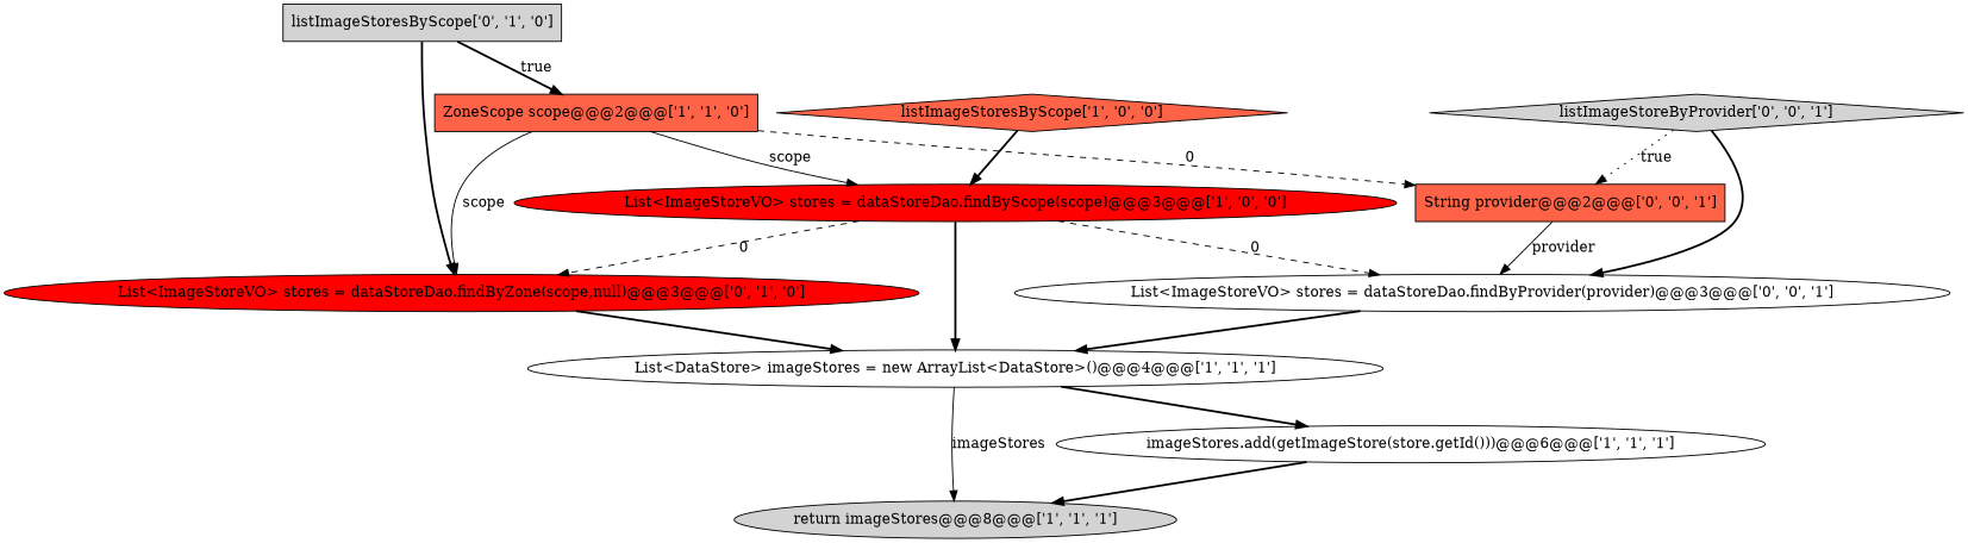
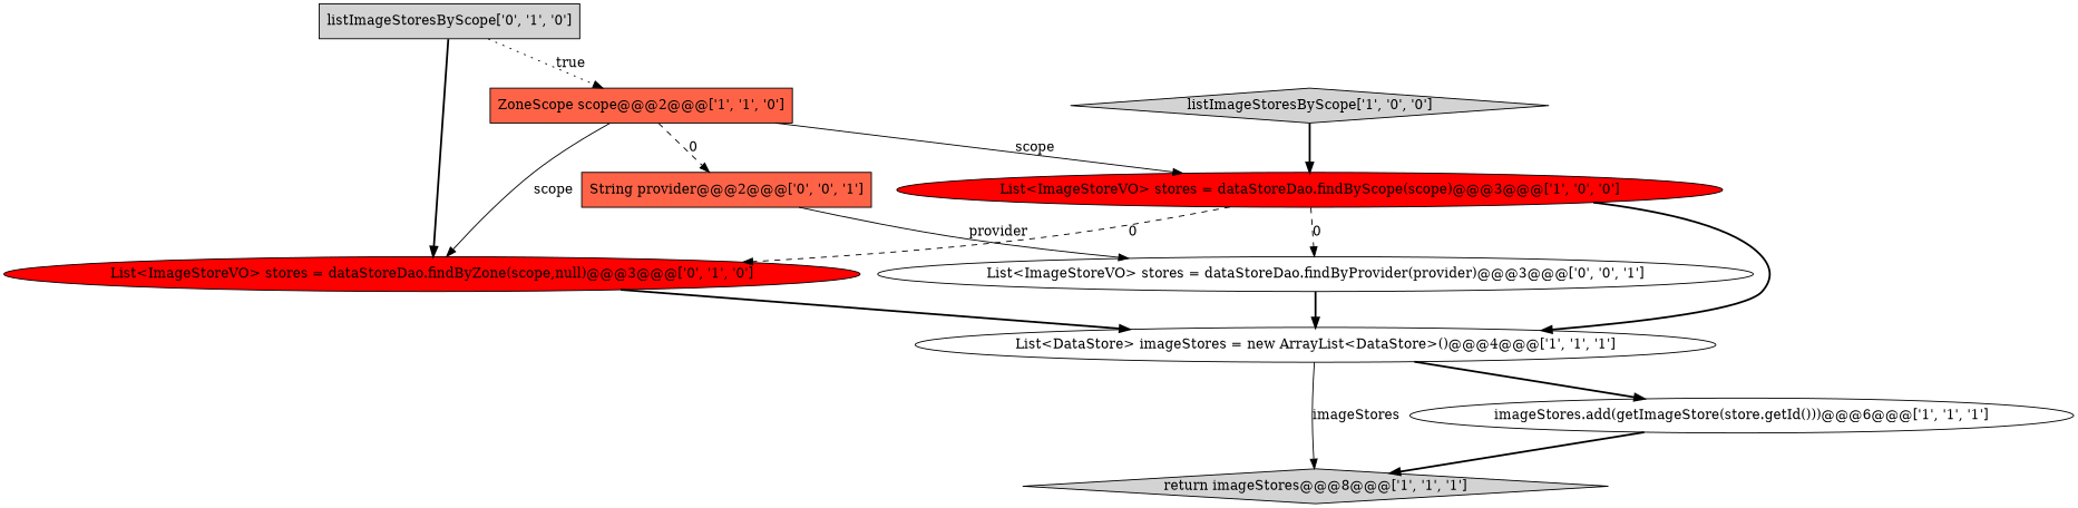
  digraph {
    node [fillcolor=lightgray shape=ellipse style=filled]
    edge [style=bold]
    n1 [fillcolor=tomato label="ZoneScope scope@@@2@@@['1', '1', '0']" shape=box]
    n2 [fillcolor=tomato label="String provider@@@2@@@['0', '0', '1']" shape=box]
    n3 [fillcolor=red label="List<ImageStoreVO> stores = dataStoreDao.findByZone(scope,null)@@@3@@@['0', '1', '0']"]
    n4 [fillcolor=red label="List<ImageStoreVO> stores = dataStoreDao.findByScope(scope)@@@3@@@['1', '0', '0']"]
    n5 [fillcolor=white label="List<ImageStoreVO> stores = dataStoreDao.findByProvider(provider)@@@3@@@['0', '0', '1']"]
    n6 [fillcolor=white label="List<DataStore> imageStores = new ArrayList<DataStore>()@@@4@@@['1', '1', '1']"]
-   n7 [label="return imageStores@@@8@@@['1', '1', '1']"]
+   n7 [label="return imageStores@@@8@@@['1', '1', '1']" shape=diamond]
    n8 [fillcolor=white label="imageStores.add(getImageStore(store.getId()))@@@6@@@['1', '1', '1']"]
    n9 [label="listImageStoresByScope['0', '1', '0']" shape=box]
-   n10 [label="listImageStoreByProvider['0', '0', '1']" shape=diamond]
-   n11 [fillcolor=tomato label="listImageStoresByScope['1', '0', '0']" shape=diamond]
+   n11 [label="listImageStoresByScope['1', '0', '0']" shape=diamond]
    n1 -> n2 [label=0 style=dashed]
    n1 -> n3 [label=scope style=solid]
    n1 -> n4 [label=scope style=solid]
    n2 -> n5 [label=provider style=solid]
    n3 -> n6
    n4 -> n3 [label=0 style=dashed]
    n4 -> n5 [label=0 style=dashed]
    n4 -> n6
    n5 -> n6
    n6 -> n7 [label=imageStores style=solid]
    n6 -> n8
    n8 -> n7
-   n9 -> n1 [label=true]
+   n9 -> n1 [label=true style=dotted]
    n9 -> n3
-   n10 -> n2 [label=true style=dotted]
-   n10 -> n5
    n11 -> n4
  }
